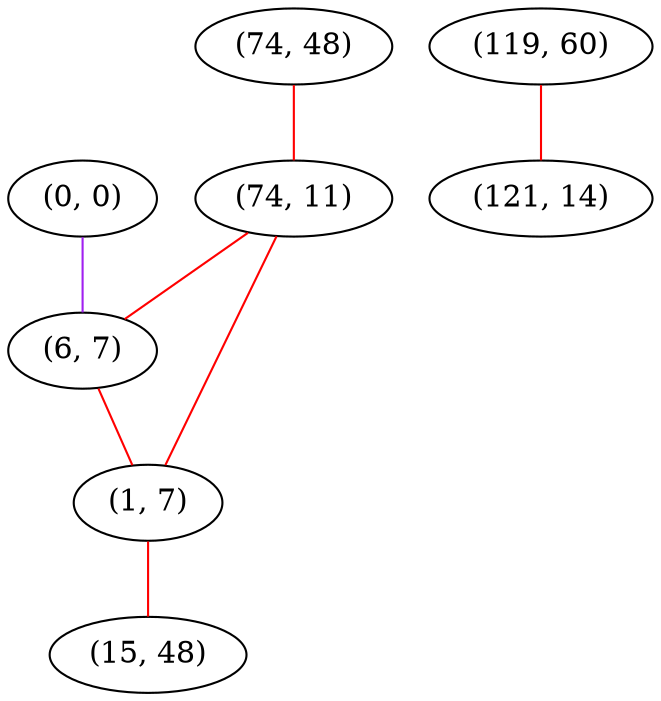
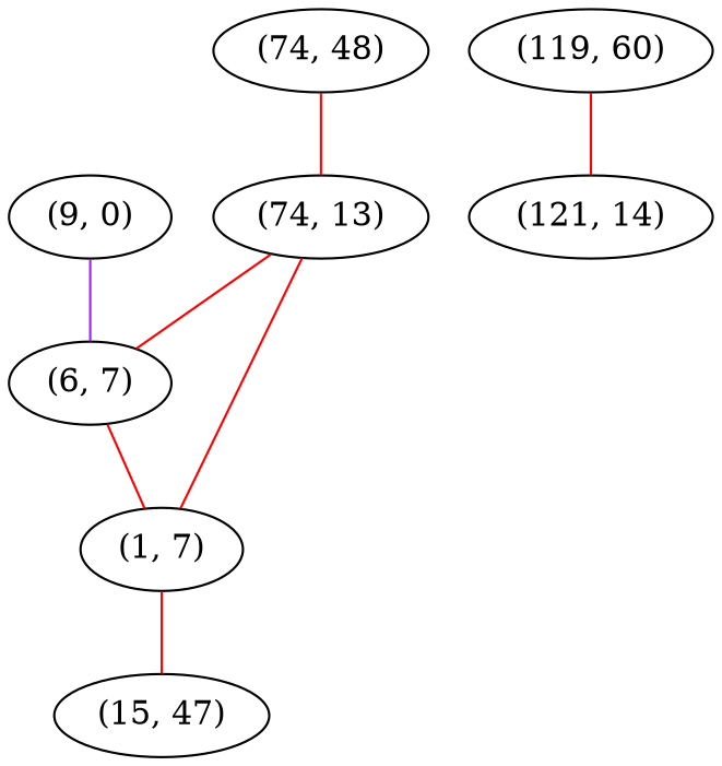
  graph {
    edge [color=red weight=1]
-   "(0, 0)"
+   "(0, 0)" [label="(9, 0)"]
    "(6, 7)"
    n3 [label="(1, 7)"]
-   "(15, 48)"
+   "(15, 48)" [label="(15, 47)"]
    "(119, 60)"
    "(121, 14)"
    "(74, 48)"
-   "(74, 13)" [label="(74, 11)"]
+   "(74, 13)"
    "(0, 0)" -- "(6, 7)" [color=purple weight=4]
    "(6, 7)" -- n3
    n3 -- "(15, 48)"
    "(119, 60)" -- "(121, 14)"
    "(74, 48)" -- "(74, 13)"
    "(74, 13)" -- "(6, 7)"
    "(74, 13)" -- n3
  }
